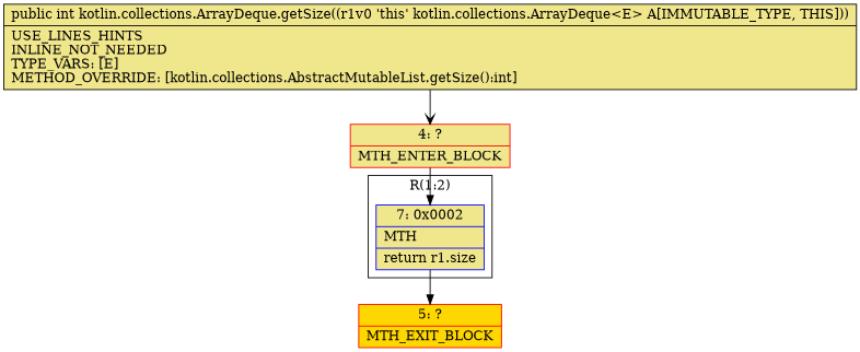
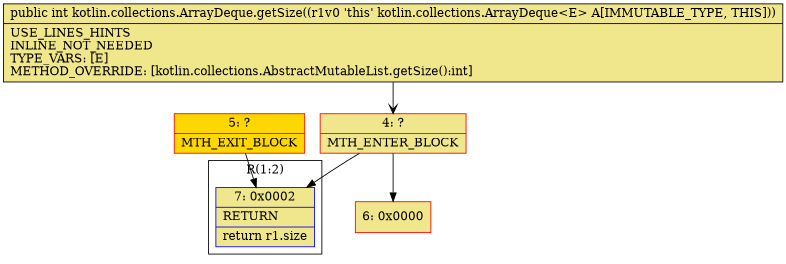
  digraph {
    node [color=red fillcolor=khaki shape=record style=filled]
    edge [arrowhead=normal]
-   n1 [color=blue label="{7\:\ 0x0002|MTH\l|return r1.size\l}"]
+   n1 [color=blue label="{7\:\ 0x0002|RETURN\l|return r1.size\l}"]
    n2 [fillcolor=gold label="{5\:\ ?|MTH_EXIT_BLOCK\l}"]
    n3 [label="{4\:\ ?|MTH_ENTER_BLOCK\l}"]
+   n4 [label="{6\:\ 0x0000}"]
    n5 [label="{public int kotlin.collections.ArrayDeque.getSize((r1v0 'this' kotlin.collections.ArrayDeque\<E\> A[IMMUTABLE_TYPE, THIS]))  | USE_LINES_HINTS\lINLINE_NOT_NEEDED\lTYPE_VARS: [E]\lMETHOD_OVERRIDE: [kotlin.collections.AbstractMutableList.getSize():int]\l}" color=""]
    subgraph cluster_1 {
      label="R(1:2)"
      n1
    }
-   n1 -> n2
+   n2 -> n1
    n3 -> n1
+   n3 -> n4
    n5 -> n3 [arrowhead=vee]
  }
